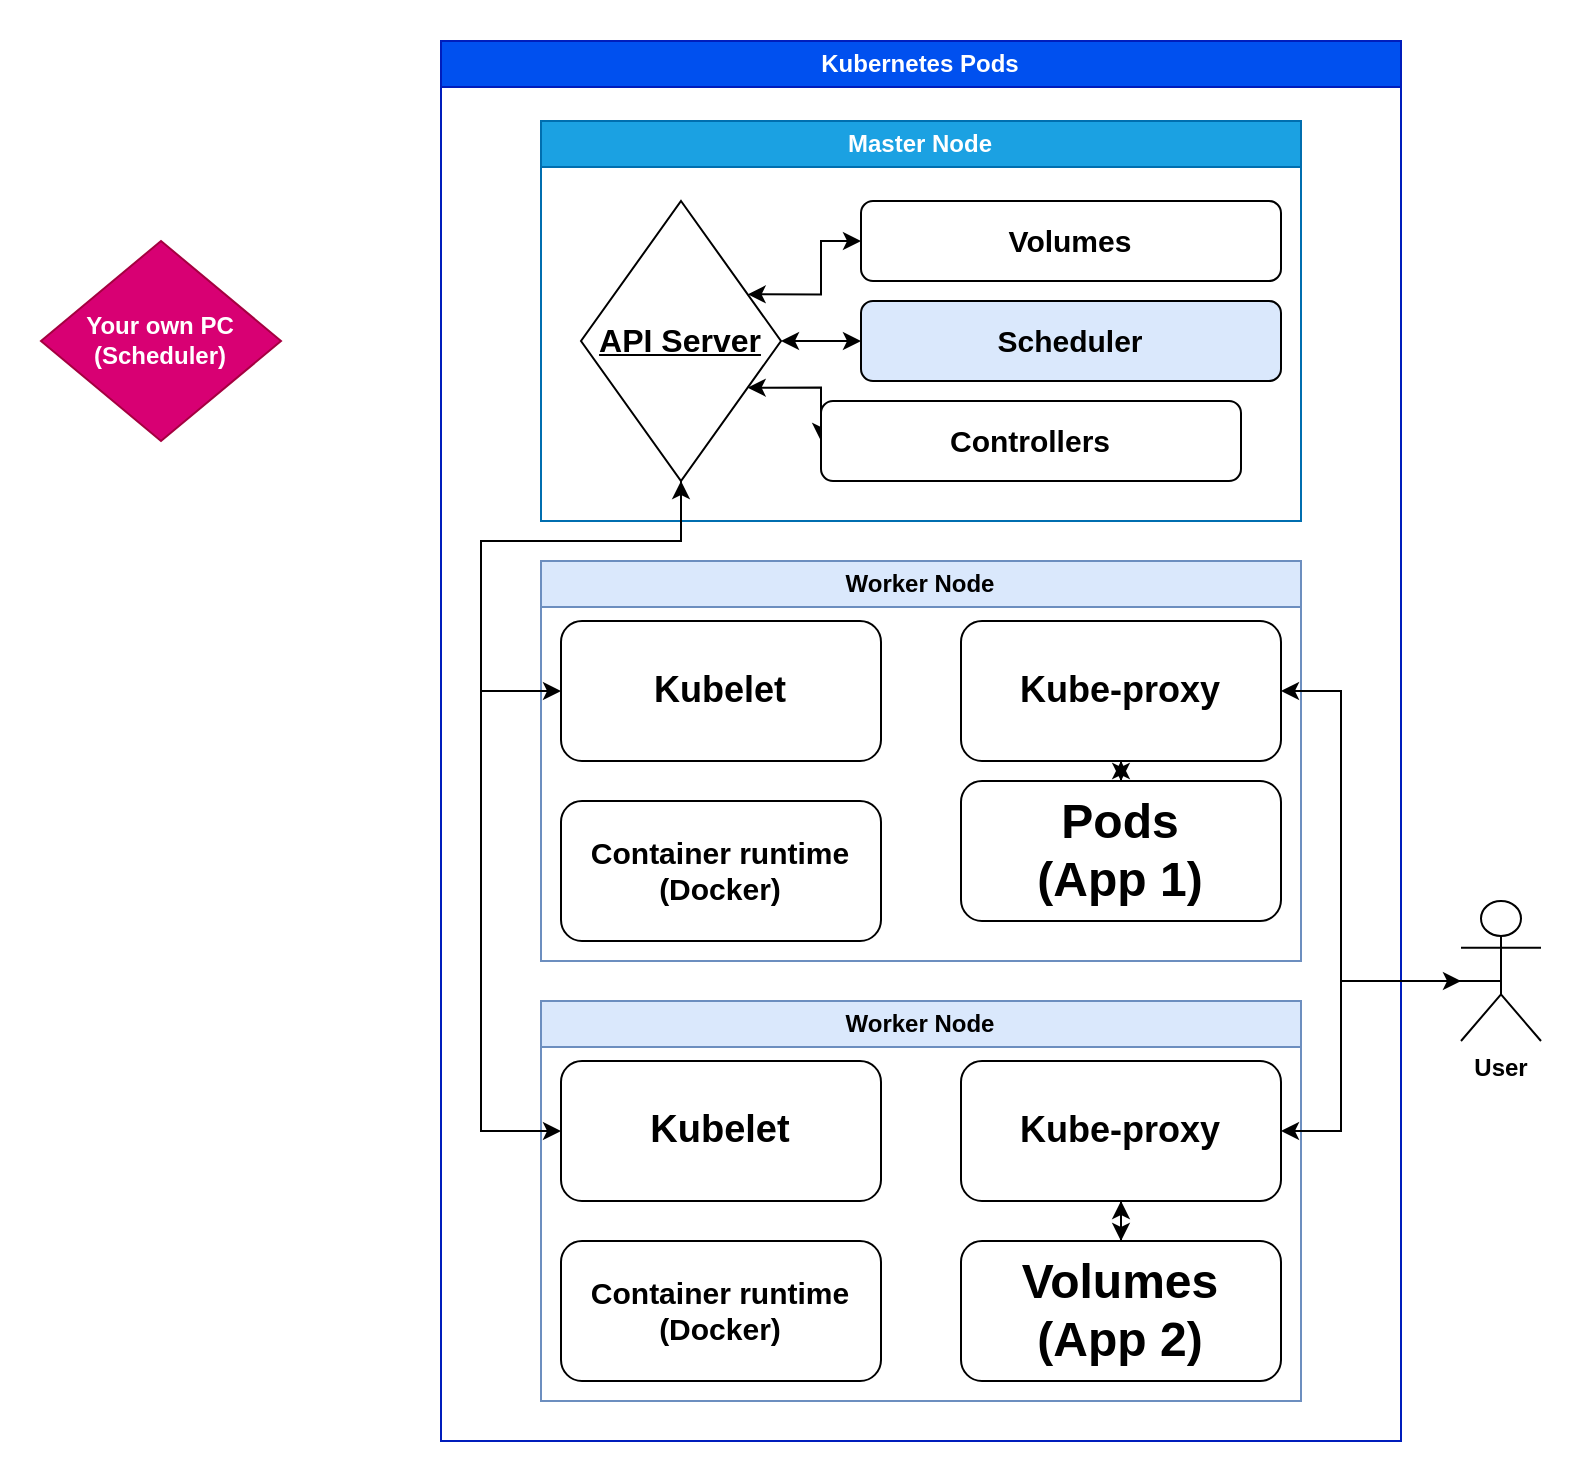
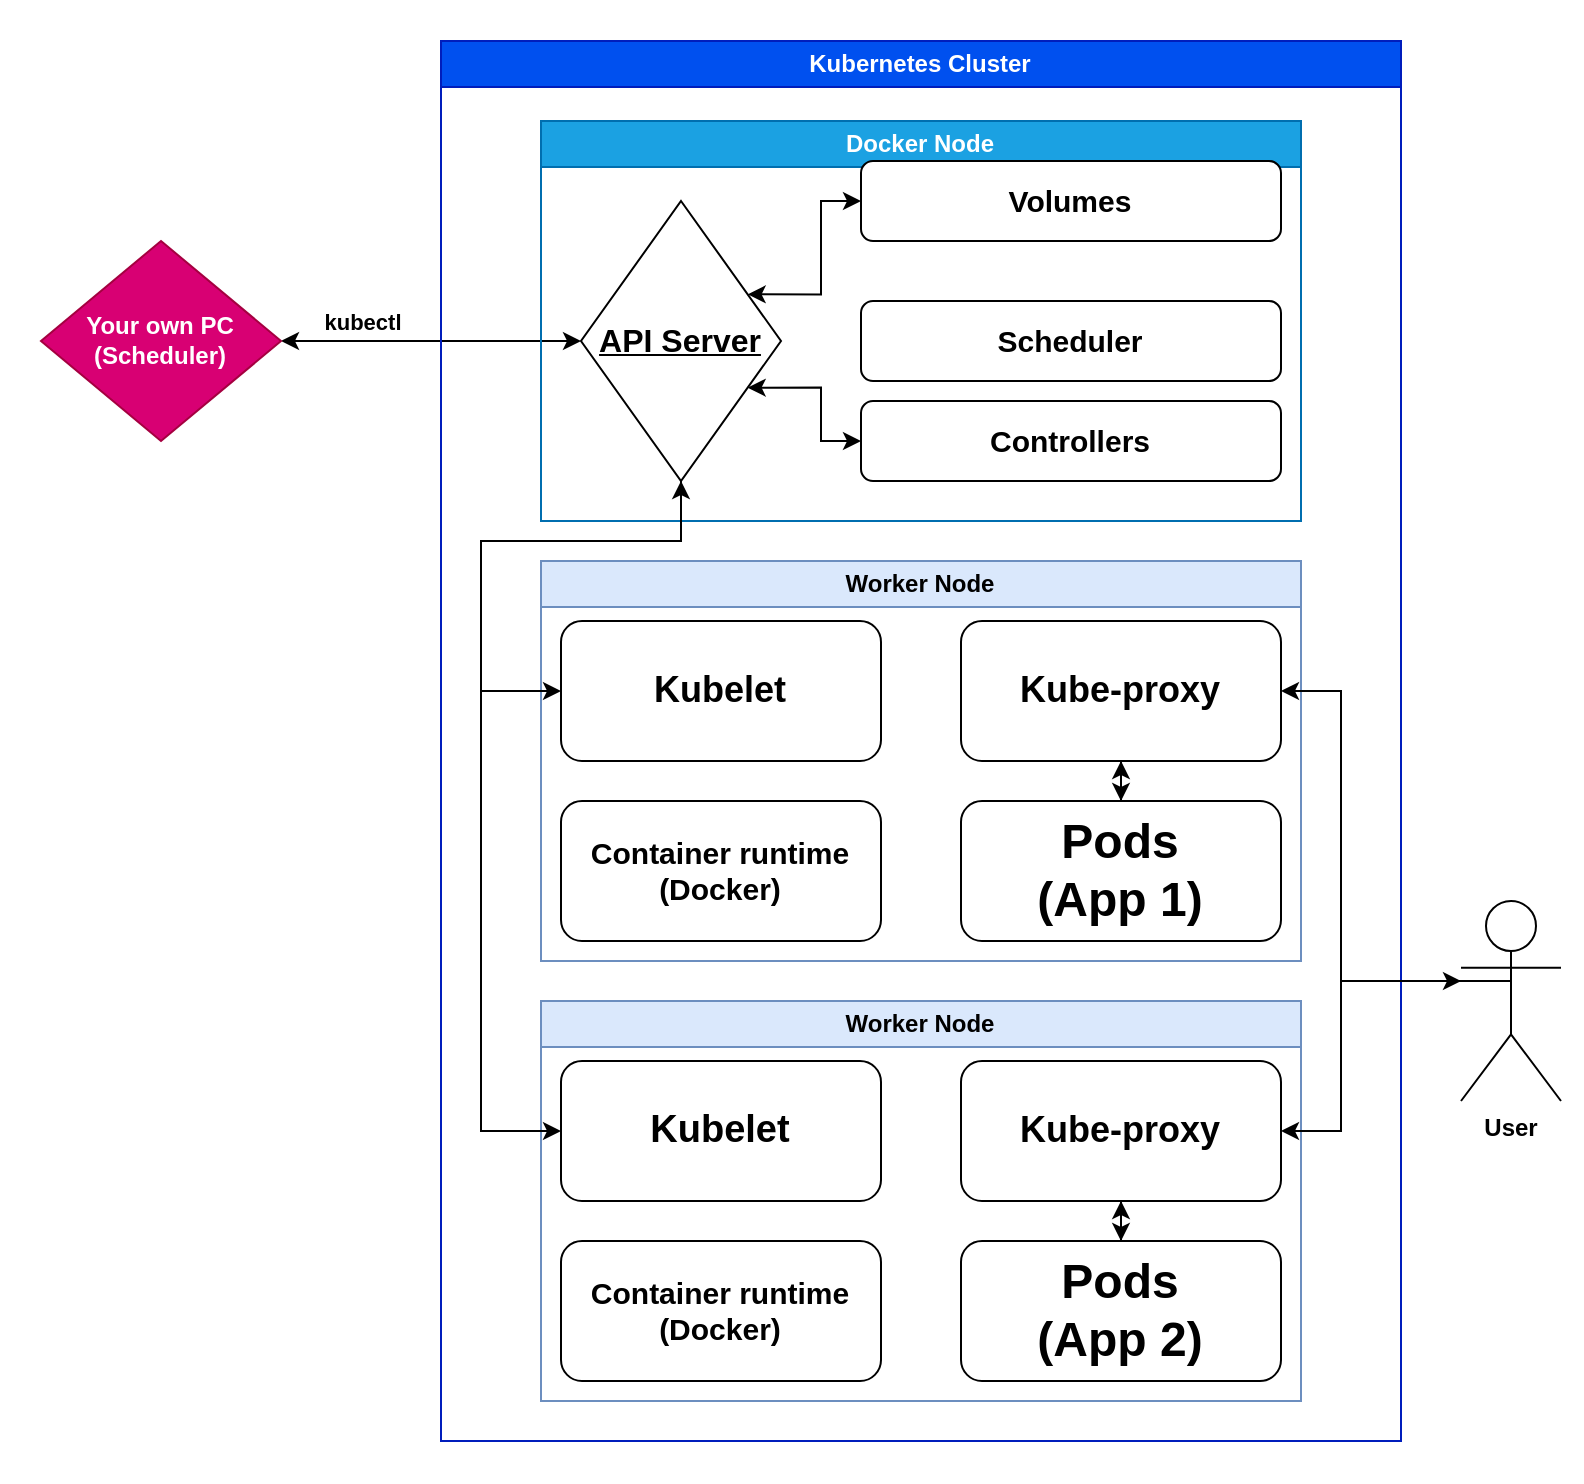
  <mxCell id="0" />
  <mxCell id="1" parent="0" />
+ <mxCell id="2" style="edgeStyle=orthogonalEdgeStyle;rounded=0;orthogonalLoop=1;jettySize=auto;html=1;startArrow=classic;startFill=1;" edge="1" parent="1" source="4" target="10"><mxGeometry relative="1" as="geometry" /></mxCell>
+ <mxCell id="3" value="kubectl " style="edgeLabel;html=1;align=center;verticalAlign=middle;resizable=0;points=[];fontStyle=1" vertex="1" connectable="0" parent="2"><mxGeometry x="-0.387" y="-1" relative="1" as="geometry"><mxPoint x="-6" y="-11" as="offset" /></mxGeometry></mxCell>
  <mxCell id="4" value="&lt;div&gt;Your own PC&lt;br&gt;&lt;/div&gt;&lt;div&gt;(Scheduler)&lt;/div&gt;" style="rhombus;whiteSpace=wrap;html=1;fontStyle=1;fillColor=#d80073;fontColor=#ffffff;strokeColor=#A50040;" vertex="1" parent="1"><mxGeometry x="20" y="120" width="120" height="100" as="geometry" /></mxCell>
- <mxCell id="5" value="Kubernetes Pods" style="swimlane;whiteSpace=wrap;html=1;fillColor=#0050ef;fontColor=#ffffff;strokeColor=#001DBC;" vertex="1" parent="1"><mxGeometry x="220" y="20" width="480" height="700" as="geometry" /></mxCell>
- <mxCell id="6" value="&lt;div&gt;Master Node&lt;/div&gt;" style="swimlane;whiteSpace=wrap;html=1;fillColor=#1ba1e2;strokeColor=#006EAF;fontColor=#ffffff;" vertex="1" parent="5"><mxGeometry x="50" y="40" width="380" height="200" as="geometry" /></mxCell>
+ <mxCell id="5" value="Kubernetes Cluster" style="swimlane;whiteSpace=wrap;html=1;fillColor=#0050ef;fontColor=#ffffff;strokeColor=#001DBC;" vertex="1" parent="1"><mxGeometry x="220" y="20" width="480" height="700" as="geometry" /></mxCell>
+ <mxCell id="6" value="&lt;div&gt;Docker Node&lt;/div&gt;" style="swimlane;whiteSpace=wrap;html=1;fillColor=#1ba1e2;strokeColor=#006EAF;fontColor=#ffffff;" vertex="1" parent="5"><mxGeometry x="50" y="40" width="380" height="200" as="geometry" /></mxCell>
  <mxCell id="7" style="edgeStyle=orthogonalEdgeStyle;rounded=0;orthogonalLoop=1;jettySize=auto;html=1;exitX=1;exitY=0.25;exitDx=0;exitDy=0;startArrow=classic;startFill=1;" edge="1" parent="6" source="10" target="13"><mxGeometry relative="1" as="geometry" /></mxCell>
- <mxCell id="8" style="edgeStyle=orthogonalEdgeStyle;rounded=0;orthogonalLoop=1;jettySize=auto;html=1;exitX=1;exitY=0.5;exitDx=0;exitDy=0;startArrow=classic;startFill=1;" edge="1" parent="6" source="10" target="12"><mxGeometry relative="1" as="geometry" /></mxCell>
  <mxCell id="9" style="edgeStyle=orthogonalEdgeStyle;rounded=0;orthogonalLoop=1;jettySize=auto;html=1;exitX=1;exitY=0.75;exitDx=0;exitDy=0;startArrow=classic;startFill=1;" edge="1" parent="6" source="10" target="11"><mxGeometry relative="1" as="geometry" /></mxCell>
  <mxCell id="10" value="API Server" style="rhombus;whiteSpace=wrap;html=1;fontStyle=5;fontSize=16;" vertex="1" parent="6"><mxGeometry x="20" y="40" width="100" height="140" as="geometry" /></mxCell>
- <mxCell id="11" value="Controllers" style="rounded=1;whiteSpace=wrap;html=1;fontStyle=1;fontSize=15;" vertex="1" parent="6"><mxGeometry x="140" y="140" width="210" height="40" as="geometry" /></mxCell>
- <mxCell id="12" value="Scheduler" style="rounded=1;whiteSpace=wrap;html=1;fontStyle=1;fontSize=15;fillColor=#dae8fc;" vertex="1" parent="6"><mxGeometry x="160" y="90" width="210" height="40" as="geometry" /></mxCell>
- <mxCell id="13" value="Volumes" style="rounded=1;whiteSpace=wrap;html=1;fontStyle=1;fontSize=15;" vertex="1" parent="6"><mxGeometry x="160" y="40" width="210" height="40" as="geometry" /></mxCell>
+ <mxCell id="11" value="Controllers" style="rounded=1;whiteSpace=wrap;html=1;fontStyle=1;fontSize=15;" vertex="1" parent="6"><mxGeometry x="160" y="140" width="210" height="40" as="geometry" /></mxCell>
+ <mxCell id="12" value="Scheduler" style="rounded=1;whiteSpace=wrap;html=1;fontStyle=1;fontSize=15;" vertex="1" parent="6"><mxGeometry x="160" y="90" width="210" height="40" as="geometry" /></mxCell>
+ <mxCell id="13" value="Volumes" style="rounded=1;whiteSpace=wrap;html=1;fontStyle=1;fontSize=15;" vertex="1" parent="6"><mxGeometry x="160" y="20" width="210" height="40" as="geometry" /></mxCell>
  <mxCell id="14" value="Worker Node" style="swimlane;whiteSpace=wrap;html=1;fillColor=#dae8fc;strokeColor=#6c8ebf;rounded=0;" vertex="1" parent="5"><mxGeometry x="50" y="260" width="380" height="200" as="geometry" /></mxCell>
  <mxCell id="15" value="Kubelet" style="rounded=1;whiteSpace=wrap;html=1;fontStyle=1;fontSize=18;" vertex="1" parent="14"><mxGeometry x="10" y="30" width="160" height="70" as="geometry" /></mxCell>
  <mxCell id="16" value="Container runtime&lt;br style=&quot;font-size: 15px;&quot;&gt;(Docker)" style="rounded=1;whiteSpace=wrap;html=1;fontStyle=1;fontSize=15;" vertex="1" parent="14"><mxGeometry x="10" y="120" width="160" height="70" as="geometry" /></mxCell>
  <mxCell id="17" style="edgeStyle=orthogonalEdgeStyle;rounded=0;orthogonalLoop=1;jettySize=auto;html=1;startArrow=classic;startFill=1;" edge="1" parent="14" source="18" target="19"><mxGeometry relative="1" as="geometry" /></mxCell>
  <mxCell id="18" value="Kube-proxy" style="rounded=1;whiteSpace=wrap;html=1;fontStyle=1;fontSize=18;" vertex="1" parent="14"><mxGeometry x="210" y="30" width="160" height="70" as="geometry" /></mxCell>
- <mxCell id="19" value="Pods&lt;br&gt;(App 1)" style="rounded=1;whiteSpace=wrap;html=1;fontStyle=1;fontSize=24;" vertex="1" parent="14"><mxGeometry x="210" y="110" width="160" height="70" as="geometry" /></mxCell>
+ <mxCell id="19" value="Pods&lt;br&gt;(App 1)" style="rounded=1;whiteSpace=wrap;html=1;fontStyle=1;fontSize=24;" vertex="1" parent="14"><mxGeometry x="210" y="120" width="160" height="70" as="geometry" /></mxCell>
  <mxCell id="20" value="&lt;div&gt;Worker Node&lt;/div&gt;" style="swimlane;whiteSpace=wrap;html=1;fillColor=#dae8fc;strokeColor=#6c8ebf;" vertex="1" parent="5"><mxGeometry x="50" y="480" width="380" height="200" as="geometry" /></mxCell>
  <mxCell id="21" value="Kubelet" style="rounded=1;whiteSpace=wrap;html=1;fontStyle=1;fontSize=19;" vertex="1" parent="20"><mxGeometry x="10" y="30" width="160" height="70" as="geometry" /></mxCell>
  <mxCell id="22" value="&lt;div style=&quot;font-size: 15px;&quot;&gt;Container runtime&lt;br style=&quot;font-size: 15px;&quot;&gt;(Docker)&lt;/div&gt;" style="rounded=1;whiteSpace=wrap;html=1;fontStyle=1;fontSize=15;" vertex="1" parent="20"><mxGeometry x="10" y="120" width="160" height="70" as="geometry" /></mxCell>
  <mxCell id="23" value="" style="edgeStyle=orthogonalEdgeStyle;rounded=0;orthogonalLoop=1;jettySize=auto;html=1;startArrow=classic;startFill=1;" edge="1" parent="20" source="24" target="25"><mxGeometry relative="1" as="geometry" /></mxCell>
  <mxCell id="24" value="Kube-proxy" style="rounded=1;whiteSpace=wrap;html=1;fontStyle=1;fontSize=18;" vertex="1" parent="20"><mxGeometry x="210" y="30" width="160" height="70" as="geometry" /></mxCell>
- <mxCell id="25" value="Volumes&lt;br&gt;(App 2)" style="rounded=1;whiteSpace=wrap;html=1;fontStyle=1;fontSize=24;" vertex="1" parent="20"><mxGeometry x="210" y="120" width="160" height="70" as="geometry" /></mxCell>
+ <mxCell id="25" value="Pods&lt;br&gt;(App 2)" style="rounded=1;whiteSpace=wrap;html=1;fontStyle=1;fontSize=24;" vertex="1" parent="20"><mxGeometry x="210" y="120" width="160" height="70" as="geometry" /></mxCell>
  <mxCell id="26" style="edgeStyle=orthogonalEdgeStyle;rounded=0;orthogonalLoop=1;jettySize=auto;html=1;entryX=0;entryY=0.5;entryDx=0;entryDy=0;" edge="1" parent="5" source="10" target="15"><mxGeometry relative="1" as="geometry"><Array as="points"><mxPoint x="120" y="250" /><mxPoint x="20" y="250" /><mxPoint x="20" y="325" /></Array></mxGeometry></mxCell>
  <mxCell id="27" style="edgeStyle=orthogonalEdgeStyle;rounded=0;orthogonalLoop=1;jettySize=auto;html=1;startArrow=classic;startFill=1;" edge="1" parent="5" source="10" target="21"><mxGeometry relative="1" as="geometry"><Array as="points"><mxPoint x="120" y="250" /><mxPoint x="20" y="250" /><mxPoint x="20" y="545" /></Array></mxGeometry></mxCell>
  <mxCell id="28" style="edgeStyle=orthogonalEdgeStyle;rounded=0;orthogonalLoop=1;jettySize=auto;html=1;exitX=0.5;exitY=0.5;exitDx=0;exitDy=0;exitPerimeter=0;" edge="1" parent="1" source="30" target="18"><mxGeometry relative="1" as="geometry"><Array as="points"><mxPoint x="670" y="490" /><mxPoint x="670" y="345" /></Array></mxGeometry></mxCell>
  <mxCell id="29" style="edgeStyle=orthogonalEdgeStyle;rounded=0;orthogonalLoop=1;jettySize=auto;html=1;entryX=1;entryY=0.5;entryDx=0;entryDy=0;startArrow=classic;startFill=1;" edge="1" parent="1" source="30" target="24"><mxGeometry relative="1" as="geometry"><Array as="points"><mxPoint x="670" y="490" /><mxPoint x="670" y="565" /></Array></mxGeometry></mxCell>
- <mxCell id="30" value="&lt;div&gt;User&lt;/div&gt;" style="shape=umlActor;verticalLabelPosition=bottom;verticalAlign=top;html=1;outlineConnect=0;fontStyle=1" vertex="1" parent="1"><mxGeometry x="730" y="450" width="40" height="70" as="geometry" /></mxCell>
+ <mxCell id="30" value="&lt;div&gt;User&lt;/div&gt;" style="shape=umlActor;verticalLabelPosition=bottom;verticalAlign=top;html=1;outlineConnect=0;fontStyle=1" vertex="1" parent="1"><mxGeometry x="730" y="450" width="50" height="100" as="geometry" /></mxCell>
